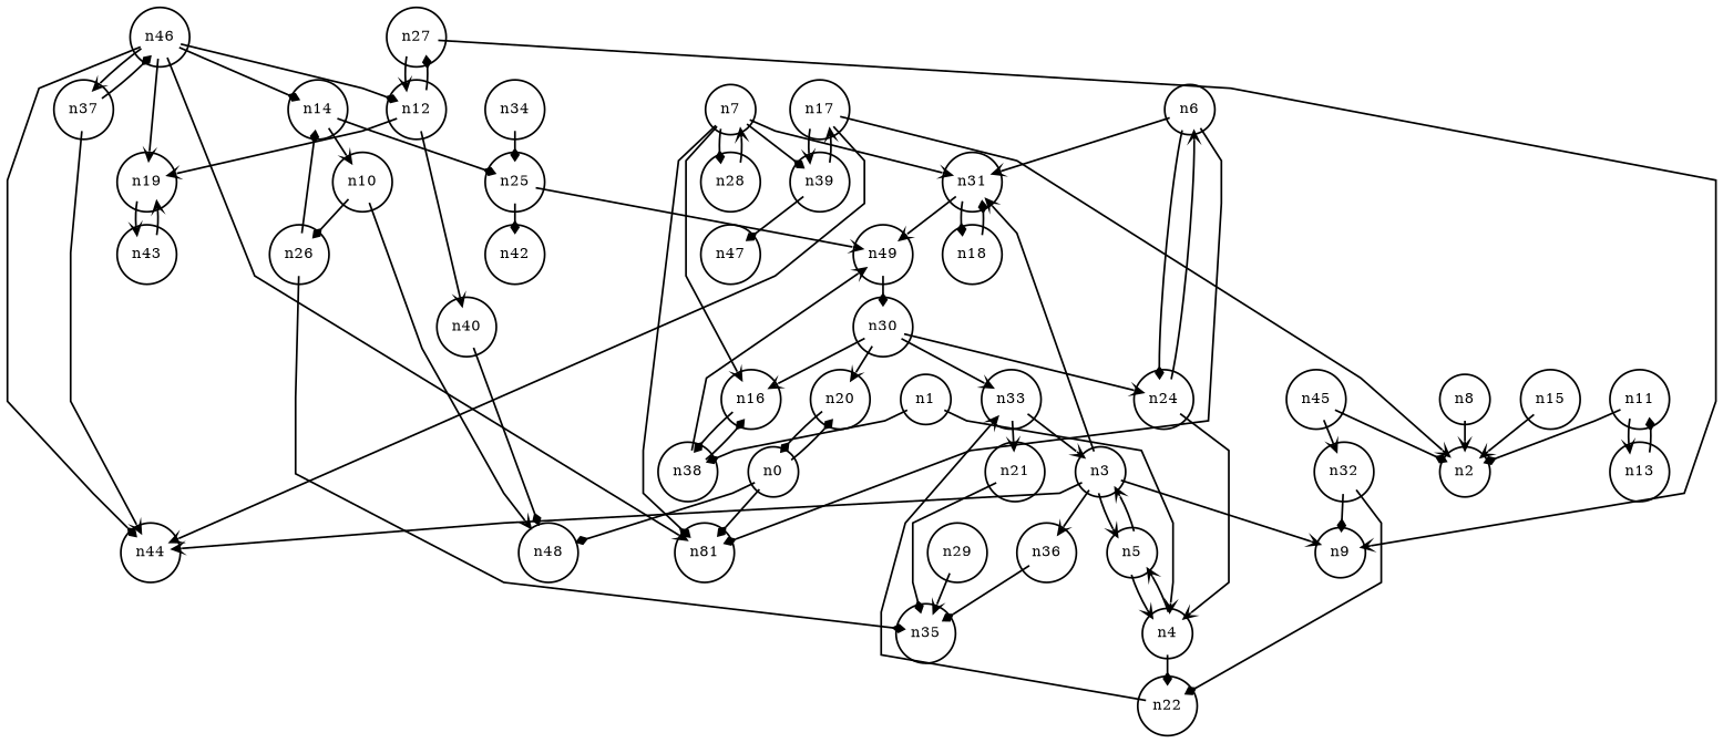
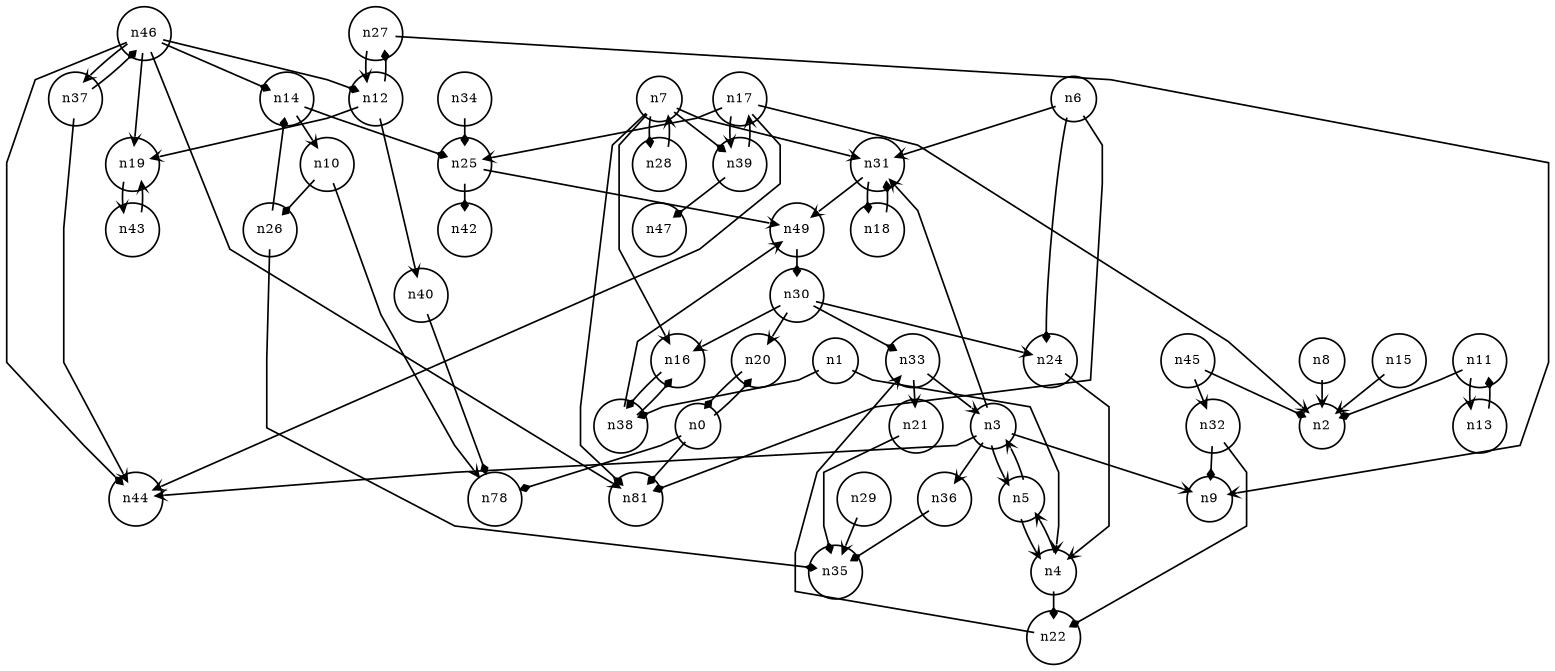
  digraph {
    fontsize=8
    nodesep=0.22
    nodesize=0.16
    ranksep=0.22
    splines=polyline
    node [fixedsize=shape fontsize=8 shape=circle]
    edge [arrowhead=vee arrowsize=0.5]
    n20 [width=0.32]
    n0 [width=0.32]
    n41 [label=n81 width=0.32]
-   n48 [width=0.32]
+   n48 [width=0.32 label=n78]
    n4 [width=0.32]
    n22 [width=0.32]
    n5 [width=0.32]
    n33 [width=0.32]
    n3 [width=0.32]
    n21 [width=0.32]
    n9 [width=0.32]
    n31 [width=0.32]
    n36 [width=0.32]
    n44 [width=0.32]
    n1 [width=0.32]
    n38 [width=0.32]
    n49 [width=0.32]
    n16 [width=0.32]
    n30 [width=0.32]
    n24 [width=0.32]
    n18 [width=0.32]
    n35 [width=0.32]
    n6 [width=0.32]
    n7 [width=0.32]
    n28 [width=0.32]
    n39 [width=0.32]
    n47 [width=0.32]
    n17 [width=0.32]
    n2 [width=0.32]
    n25 [width=0.32]
    n42 [width=0.32]
    n8 [width=0.32]
    n26 [width=0.32]
    n14 [width=0.32]
    n10 [width=0.32]
    n11 [width=0.32]
    n13 [width=0.32]
    n19 [width=0.32]
    n43 [width=0.32]
    n12 [width=0.32]
    n27 [width=0.32]
    n40 [width=0.32]
    n15 [width=0.32]
    n29 [width=0.32]
    n32 [width=0.32]
    n34 [width=0.32]
    n37 [width=0.32]
    n46 [width=0.32]
    n45 [width=0.32]
    n20 -> n0 [arrowhead=diamond]
    n0 -> n20 [arrowhead=diamond]
    n0 -> n41 [arrowhead=diamond]
    n0 -> n48 [arrowhead=diamond]
    n4 -> n22 [arrowhead=diamond]
    n4 -> n5
    n22 -> n33
    n5 -> n4
    n5 -> n3
    n33 -> n3
    n33 -> n21
    n3 -> n5
    n3 -> n9
    n3 -> n31
    n3 -> n36
    n3 -> n44
    n21 -> n35 [arrowhead=diamond]
    n31 -> n49
    n31 -> n18 [arrowhead=diamond]
    n36 -> n35 [arrowhead=diamond]
    n1 -> n4
    n1 -> n38 [arrowhead=diamond]
    n38 -> n49
    n38 -> n16 [arrowhead=diamond]
    n49 -> n30 [arrowhead=diamond]
    n16 -> n38 [arrowhead=diamond]
    n30 -> n20
-   n30 -> n33
+   n30 -> n33 [arrowhead=diamond]
    n30 -> n16
    n30 -> n24
    n24 -> n4
-   n24 -> n6
    n18 -> n31 [arrowhead=diamond]
    n6 -> n41 [arrowhead=diamond]
    n6 -> n31
    n6 -> n24 [arrowhead=diamond]
    n7 -> n41 [arrowhead=diamond]
    n7 -> n31
    n7 -> n16
    n7 -> n28 [arrowhead=diamond]
    n7 -> n39 [arrowhead=diamond]
    n28 -> n7
    n39 -> n47 [arrowhead=diamond]
    n39 -> n17
    n17 -> n44
    n17 -> n39
    n17 -> n2
+   n17 -> n25
    n25 -> n49
    n25 -> n42 [arrowhead=diamond]
    n8 -> n2
    n26 -> n35 [arrowhead=diamond]
    n26 -> n14 [arrowhead=diamond]
    n14 -> n25 [arrowhead=diamond]
    n14 -> n10
    n10 -> n48
    n10 -> n26 [arrowhead=diamond]
    n11 -> n2 [arrowhead=diamond]
    n11 -> n13
    n13 -> n11 [arrowhead=diamond]
    n19 -> n43
    n43 -> n19
    n12 -> n19
    n12 -> n27 [arrowhead=diamond]
    n12 -> n40
    n27 -> n9
    n27 -> n12
    n40 -> n48 [arrowhead=diamond]
    n15 -> n2
    n29 -> n35
    n32 -> n22 [arrowhead=diamond]
    n32 -> n9 [arrowhead=diamond]
    n34 -> n25 [arrowhead=diamond]
    n37 -> n44
    n37 -> n46 [arrowhead=diamond]
    n46 -> n41
    n46 -> n44 [arrowhead=diamond]
    n46 -> n14 [arrowhead=diamond]
    n46 -> n19
    n46 -> n12 [arrowhead=diamond]
    n46 -> n37
    n45 -> n2 [arrowhead=diamond]
    n45 -> n32
  }
